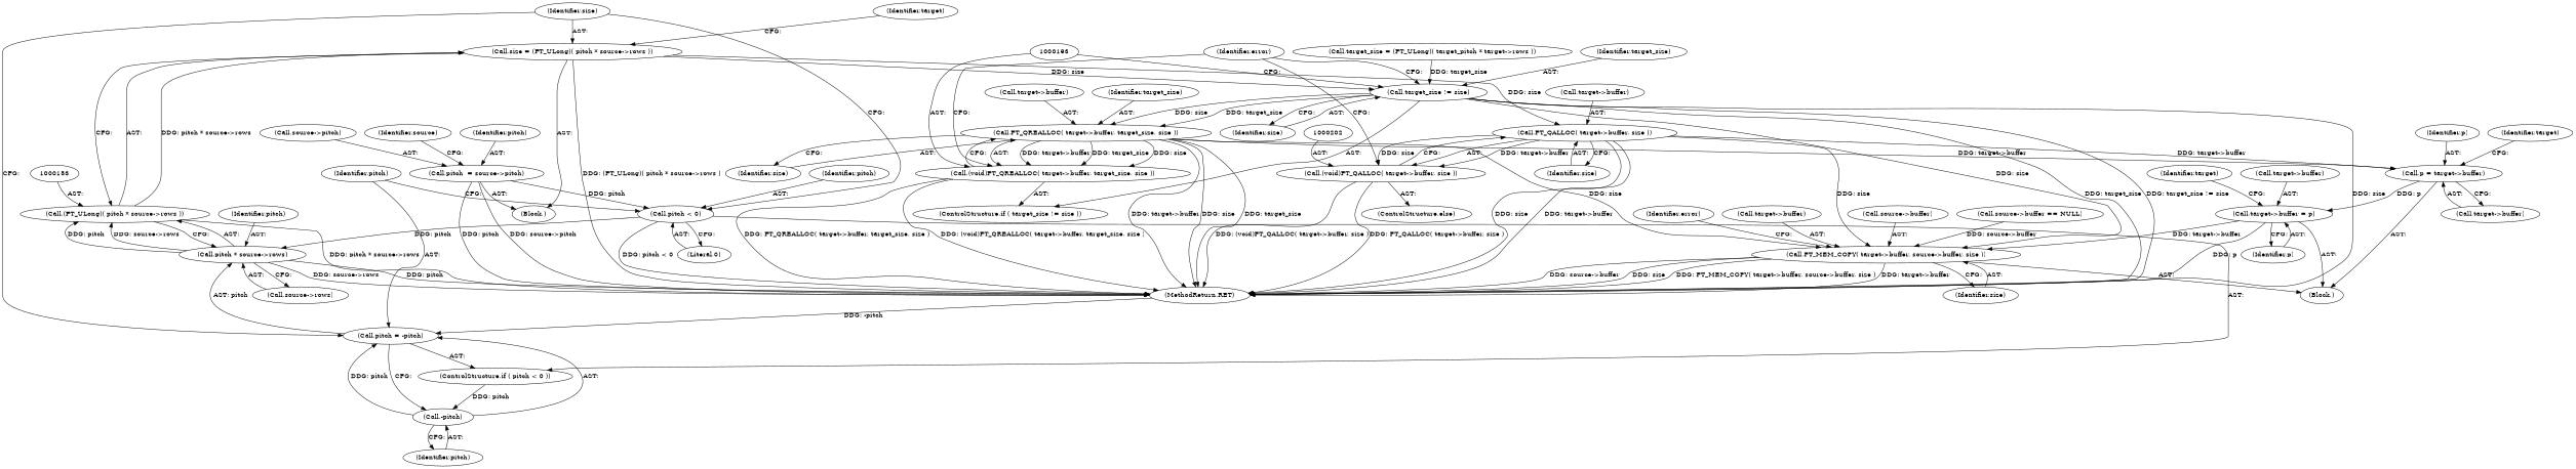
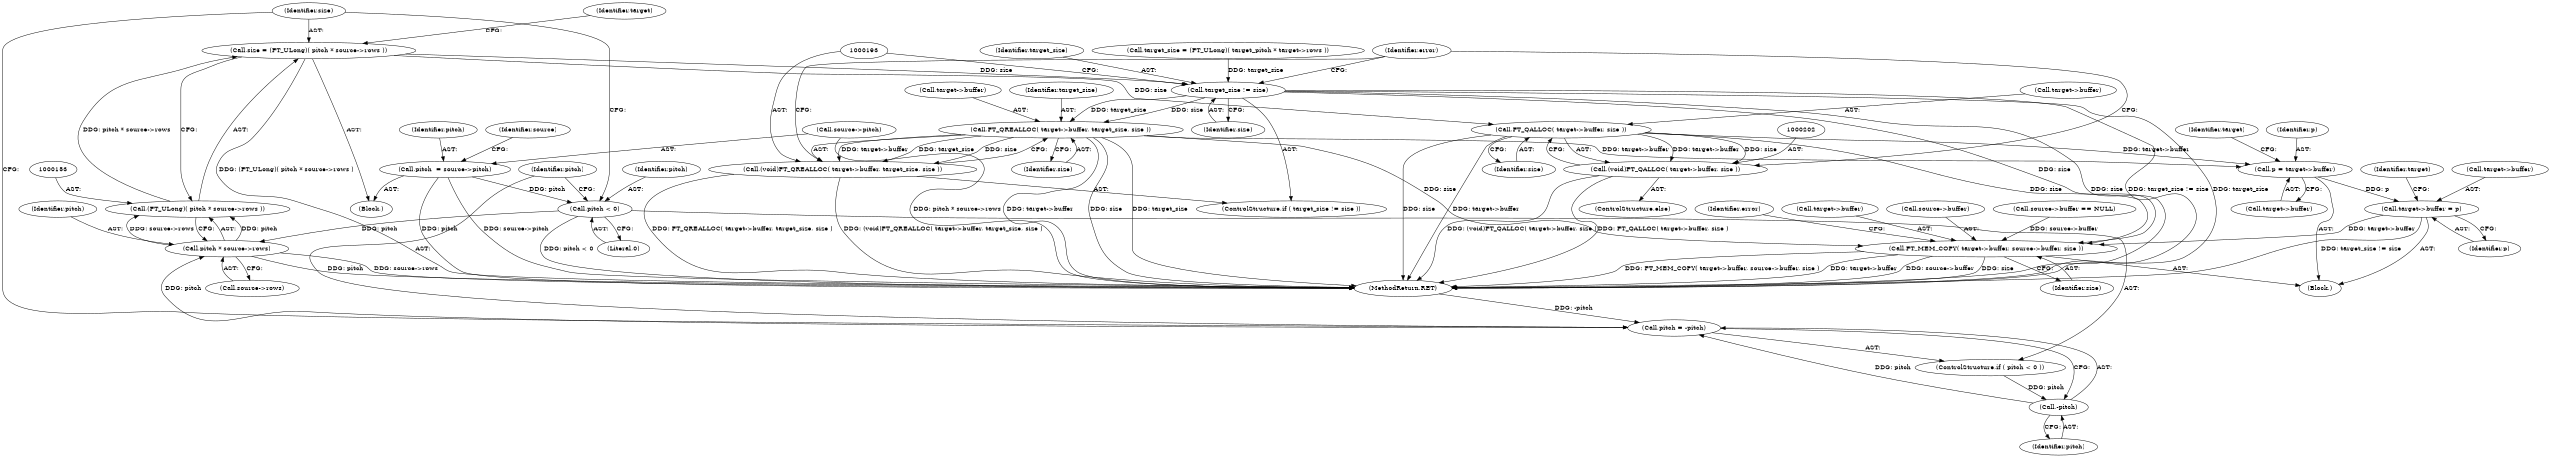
  digraph {
    n1 [label="(Call,size = (FT_ULong)( pitch * source->rows ))"]
    n2 [label="(Call,(FT_ULong)( pitch * source->rows ))"]
    n3 [label="(Call,target_size != size)"]
    n4 [label="(Call,FT_QALLOC( target->buffer, size ))"]
    n5 [label="(Block,)"]
    n6 [label="(MethodReturn,RET)"]
    n7 [label="(Call,pitch * source->rows)"]
    n8 [label="(Call,FT_QREALLOC( target->buffer, target_size, size ))"]
    n9 [label="(Call,FT_MEM_COPY( target->buffer, source->buffer, size ))"]
    n10 [label="(ControlStructure,if ( target_size != size ))"]
    n11 [label="(Identifier,size)"]
    n12 [label="(Call,p = target->buffer)"]
    n13 [label="(Call,(void)FT_QALLOC( target->buffer, size ))"]
    n14 [label="(Identifier,size)"]
    n15 [label="(Call,pitch = -pitch)"]
    n16 [label="(Call,source->rows)"]
    n17 [label="(Call,pitch < 0)"]
    n18 [label="(Literal,0)"]
    n19 [label="(ControlStructure,if ( pitch < 0 ))"]
    n20 [label="(Call,-pitch)"]
    n21 [label="(Identifier,pitch)"]
    n22 [label="(Call,pitch  = source->pitch)"]
    n23 [label="(Call,source->pitch)"]
    n24 [label="(Call,(void)FT_QREALLOC( target->buffer, target_size, size ))"]
    n25 [label="(Identifier,size)"]
    n26 [label="(Block,)"]
    n27 [label="(Identifier,size)"]
    n28 [label="(Call,target->buffer = p)"]
    n29 [label="(Call,target->buffer)"]
    n30 [label="(Identifier,p)"]
    n31 [label="(ControlStructure,else)"]
    n32 [label="(Call,target->buffer)"]
    n33 [label="(Call,target->buffer)"]
    n34 [label="(Identifier,size)"]
    n35 [label="(Identifier,target)"]
    n36 [label="(Identifier,source)"]
    n37 [label="(Call,target_size = (FT_ULong)( target_pitch * target->rows ))"]
    n38 [label="(Identifier,pitch)"]
    n39 [label="(Call,source->buffer)"]
    n40 [label="(Identifier,target)"]
    n41 [label="(Identifier,target_size)"]
    n42 [label="(Identifier,target)"]
    n43 [label="(Call,source->buffer == NULL)"]
    n44 [label="(Identifier,p)"]
    n45 [label="(Identifier,error)"]
    n46 [label="(Identifier,pitch)"]
    n47 [label="(Identifier,error)"]
    n48 [label="(Identifier,pitch)"]
    n49 [label="(Call,target->buffer)"]
    n50 [label="(Identifier,pitch)"]
    n51 [label="(Call,target->buffer)"]
    n52 [label="(Identifier,target_size)"]
    1000153
    1000193
    1000202
    n1 -> n2 [label="CFG: "]
    n1 -> n3 [label="DDG: size"]
    n1 -> n4 [label="DDG: size"]
    n1 -> n5 [label="AST: "]
    n1 -> n6 [label="DDG: (FT_ULong)( pitch * source->rows )"]
    n2 -> n1 [label="AST: "]
    n2 -> n1 [label="DDG: pitch * source->rows"]
-   n2 -> n6 [label="DDG: pitch * source->rows"]
+   n23 -> n6 [label="DDG: pitch * source->rows"]
    n2 -> n7 [label="CFG: "]
    n3 -> n6 [label="DDG: target_size"]
    n3 -> n6 [label="DDG: target_size != size"]
    n3 -> n6 [label="DDG: size"]
    n3 -> n8 [label="DDG: target_size"]
    n3 -> n8 [label="DDG: size"]
    n3 -> n9 [label="DDG: size"]
    n3 -> n10 [label="AST: "]
    n3 -> n11 [label="CFG: "]
    n4 -> n6 [label="DDG: size"]
    n4 -> n6 [label="DDG: target->buffer"]
    n4 -> n9 [label="DDG: size"]
    n4 -> n12 [label="DDG: target->buffer"]
    n4 -> n13 [label="AST: "]
    n4 -> n13 [label="DDG: target->buffer"]
    n4 -> n13 [label="DDG: size"]
    n4 -> n14 [label="CFG: "]
    n6 -> n15 [label="DDG: -pitch"]
    n7 -> n2 [label="AST: "]
    n7 -> n2 [label="DDG: pitch"]
    n7 -> n2 [label="DDG: source->rows"]
    n7 -> n6 [label="DDG: pitch"]
    n7 -> n6 [label="DDG: source->rows"]
    n7 -> n16 [label="CFG: "]
    n8 -> n6 [label="DDG: target->buffer"]
    n8 -> n6 [label="DDG: size"]
    n8 -> n6 [label="DDG: target_size"]
    n8 -> n9 [label="DDG: size"]
    n8 -> n12 [label="DDG: target->buffer"]
    n8 -> n24 [label="AST: "]
    n8 -> n24 [label="DDG: target->buffer"]
    n8 -> n24 [label="DDG: target_size"]
    n8 -> n24 [label="DDG: size"]
    n8 -> n25 [label="CFG: "]
    n9 -> n6 [label="DDG: size"]
    n9 -> n6 [label="DDG: FT_MEM_COPY( target->buffer, source->buffer, size )"]
    n9 -> n6 [label="DDG: target->buffer"]
    n9 -> n6 [label="DDG: source->buffer"]
    n9 -> n26 [label="AST: "]
    n9 -> n27 [label="CFG: "]
    n11 -> n3 [label="AST: "]
    n12 -> n26 [label="AST: "]
    n12 -> n28 [label="DDG: p"]
    n12 -> n29 [label="CFG: "]
    n13 -> n4 [label="CFG: "]
    n13 -> n6 [label="DDG: (void)FT_QALLOC( target->buffer, size )"]
    n13 -> n6 [label="DDG: FT_QALLOC( target->buffer, size )"]
    n13 -> n31 [label="AST: "]
    n14 -> n4 [label="AST: "]
-   n15 -> n7 [label="AST: pitch"]
+   n15 -> n7 [label="DDG: pitch"]
    n15 -> n19 [label="AST: "]
    n15 -> n20 [label="CFG: "]
    n16 -> n7 [label="AST: "]
    n17 -> n6 [label="DDG: pitch < 0"]
    n17 -> n7 [label="DDG: pitch"]
    n17 -> n18 [label="CFG: "]
    n17 -> n19 [label="AST: "]
    n18 -> n17 [label="AST: "]
    n19 -> n20 [label="DDG: pitch"]
    n20 -> n15 [label="AST: "]
    n20 -> n15 [label="DDG: pitch"]
    n20 -> n21 [label="CFG: "]
    n21 -> n20 [label="AST: "]
    n22 -> n5 [label="AST: "]
    n22 -> n6 [label="DDG: pitch"]
    n22 -> n6 [label="DDG: source->pitch"]
    n22 -> n17 [label="DDG: pitch"]
    n23 -> n22 [label="AST: "]
    n24 -> n6 [label="DDG: FT_QREALLOC( target->buffer, target_size, size )"]
    n24 -> n6 [label="DDG: (void)FT_QREALLOC( target->buffer, target_size, size )"]
    n24 -> n8 [label="CFG: "]
    n24 -> n10 [label="AST: "]
    n25 -> n8 [label="AST: "]
    n27 -> n9 [label="AST: "]
-   n28 -> n6 [label="DDG: p"]
+   n28 -> n6 [label="DDG: target_size != size"]
    n28 -> n9 [label="DDG: target->buffer"]
    n28 -> n26 [label="AST: "]
    n28 -> n30 [label="CFG: "]
    n29 -> n12 [label="AST: "]
    n30 -> n28 [label="AST: "]
    n32 -> n8 [label="AST: "]
    n33 -> n4 [label="AST: "]
    n34 -> n1 [label="AST: "]
    n34 -> n15 [label="CFG: "]
    n34 -> n17 [label="CFG: "]
    n35 -> n28 [label="CFG: "]
    n36 -> n22 [label="CFG: "]
    n37 -> n3 [label="DDG: target_size"]
    n38 -> n15 [label="AST: "]
    n38 -> n17 [label="CFG: "]
    n39 -> n9 [label="AST: "]
    n40 -> n12 [label="CFG: "]
    n41 -> n8 [label="AST: "]
    n42 -> n1 [label="CFG: "]
    n43 -> n9 [label="DDG: source->buffer"]
    n44 -> n12 [label="AST: "]
    n45 -> n3 [label="CFG: "]
    n45 -> n13 [label="CFG: "]
    n45 -> n24 [label="CFG: "]
    n46 -> n17 [label="AST: "]
    n47 -> n9 [label="CFG: "]
    n48 -> n22 [label="AST: "]
    n49 -> n9 [label="AST: "]
    n50 -> n7 [label="AST: "]
    n51 -> n28 [label="AST: "]
    n52 -> n3 [label="AST: "]
    1000153 -> n2 [label="AST: "]
    1000193 -> n3 [label="CFG: "]
    1000193 -> n24 [label="AST: "]
    1000202 -> n13 [label="AST: "]
  }
